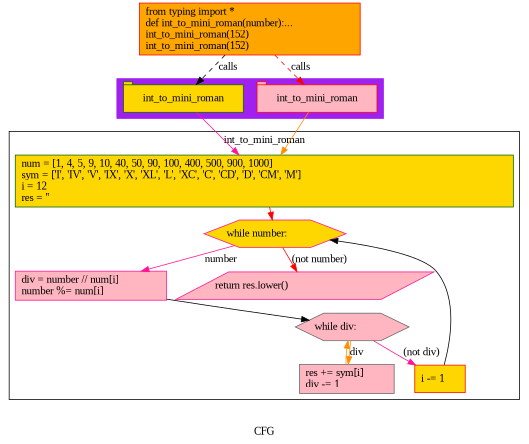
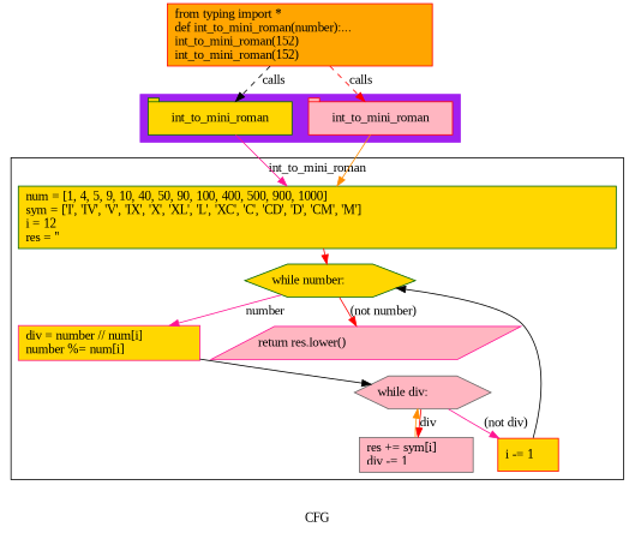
  digraph {
    compound=True
    fontname="Liberation Serif"
    label=CFG
    pack=False
    rankdir=TB
    ranksep=0.02
    node [color=red fillcolor=gold fontname="Liberation Serif" shape=rectangle style="filled,solid"]
    edge [color=red fontname="Liberation Serif"]
    n1 [color=darkgreen height=0.5 label=int_to_mini_roman linenum="[19]" shape=tab style=filled width=2.1806]
    n2 [fillcolor=lightpink height=0.5 label=int_to_mini_roman linenum="[20]" shape=tab style=filled width=2.1806]
    n3 [color=darkgreen height=0.94444 label="num = [1, 4, 5, 9, 10, 40, 50, 90, 100, 400, 500, 900, 1000]\lsym = ['I', 'IV', 'V', 'IX', 'X', 'XL', 'L', 'XC', 'C', 'CD', 'D', 'CM', 'M']\li = 12\lres = ''\l" linenum="[5, 7, 9, 10]" width=9.0556]
-   n4 [color=deeppink height=0.5 label="while number:\l" linenum="[11]" shape=hexagon width=2.585]
-   n5 [color=deeppink fillcolor=lightpink height=0.52778 label="div = number // num[i]\lnumber %= num[i]\l" linenum="[12, 13]" width=2.75]
+   n4 [color=darkgreen height=0.5 label="while number:\l" linenum="[11]" shape=hexagon width=2.585]
+   n5 [color=deeppink height=0.52778 label="div = number // num[i]\lnumber %= num[i]\l" linenum="[12, 13]" width=2.75]
    n6 [color=deeppink fillcolor=lightpink height=0.5 label="return res.lower()\l" linenum="[18]" shape=parallelogram width=4.3676]
    n7 [color=gray40 fillcolor=lightpink height=0.5 label="while div:\l" linenum="[14]" shape=hexagon width=2.0638]
    n8 [color=gray40 fillcolor=lightpink height=0.52778 label="res += sym[i]\ldiv -= 1\l" linenum="[15, 16]" width=1.7222]
    n9 [height=0.5 label="i -= 1\l" linenum="[17]" width=0.91667]
    n10 [fillcolor=orange height=0.94444 label="from typing import *\ldef int_to_mini_roman(number):...\lint_to_mini_roman(152)\lint_to_mini_roman(152)\l" linenum="[1]" width=4.0139]
    subgraph cluster_1 {
      color=purple
      compound=true
      label=""
      shape=tab
      style=filled
      n1
      n2
    }
    subgraph cluster_2 {
      label=int_to_mini_roman
      n3
      n4
      n5
      n6
      n7
      n8
      n9
    }
    n1 -> n3 [color=deeppink]
    n2 -> n3 [color=darkorange]
    n3 -> n4
    n4 -> n5 [color=deeppink label=number]
    n4 -> n6 [label="(not number)"]
    n5 -> n7 [color=black]
-   n7 -> n8 [color=darkorange label=div]
+   n7 -> n8 [label=div]
    n7 -> n9 [color=deeppink label="(not div)"]
    n8 -> n7 [color=darkorange]
    n9 -> n4 [color=black]
    n10 -> n1 [color=black label=calls style=dashed]
    n10 -> n2 [label=calls style=dashed]
  }
